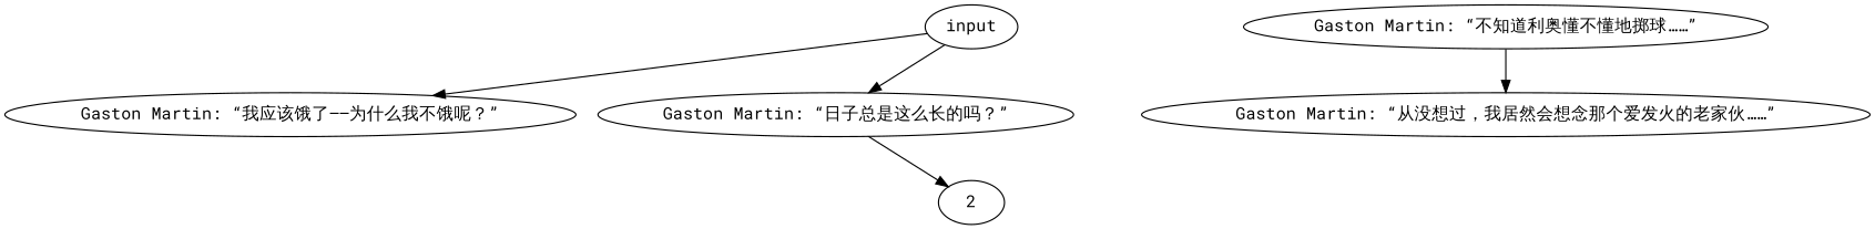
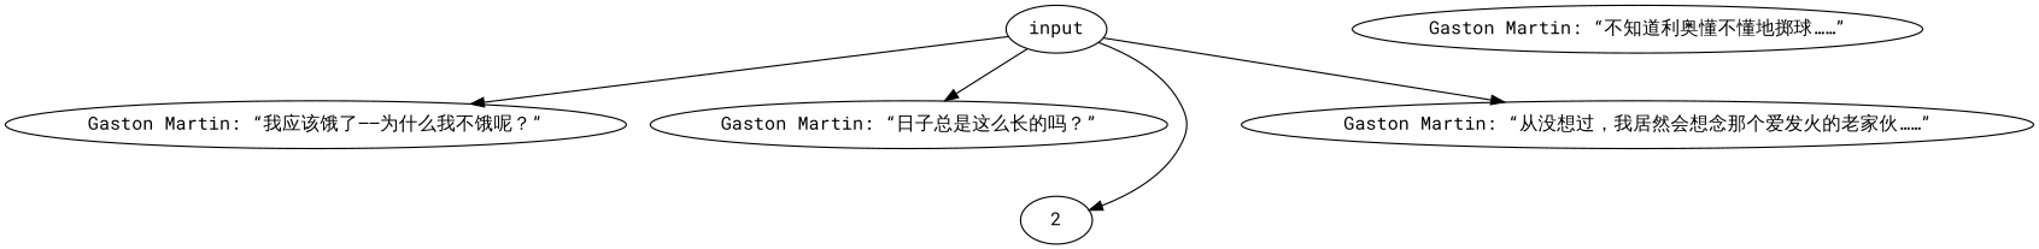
  digraph {
    fontname="Roboto Mono"
    node [fontname="Roboto Mono"]
    edge [fontname="Roboto Mono"]
    n1 [label=input]
    n2 [label="Gaston Martin: “我应该饿了——为什么我不饿呢？”"]
    n3 [label="Gaston Martin: “日子总是这么长的吗？”"]
    n4 [label="Gaston Martin: “从没想过，我居然会想念那个爱发火的老家伙……”"]
    n5 [label=2]
    n6 [label="Gaston Martin: “不知道利奥懂不懂地掷球……”"]
    n1 -> n2
    n1 -> n3
-   n6 -> n4
-   n3 -> n5
+   n1 -> n4
+   n1 -> n5
  }
